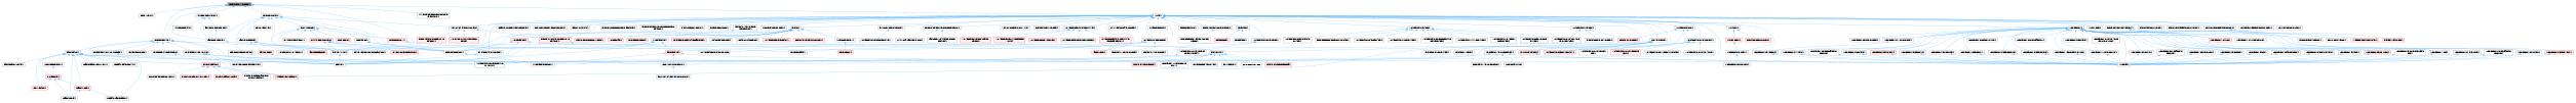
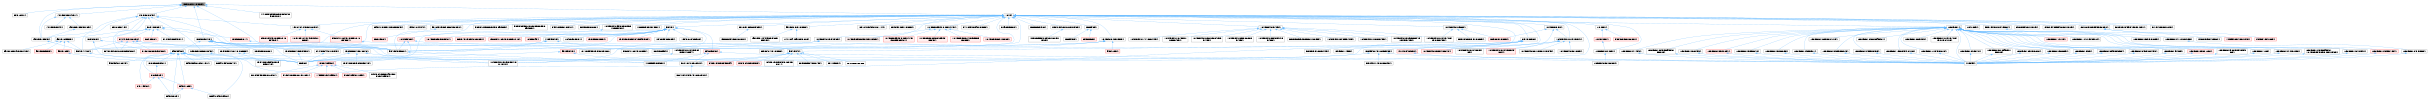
  digraph {
    node [color=grey40 fillcolor=white fontname=Helvetica fontsize=10 shape=box style=filled]
    edge [color=steelblue1 dir=back fontname=Helvetica fontsize=10 labelfontname=Helvetica labelfontsize=10 style=solid]
    n1 [color=gray40 fillcolor=grey60 fontcolor=black height=0.2 label="LatentActionManager.h" width=0.4]
    n2 [height=0.2 label="DelayAction.h" width=0.4]
    n3 [height=0.2 label="EngineSharedPCH.h" width=0.4]
    n4 [height=0.2 label="GameplayStatics.h" width=0.4]
    n5 [height=0.2 label="KismetSystemLibrary.h" width=0.4]
    n6 [height=0.2 label="LevelStreaming.h" width=0.4]
    n7 [height=0.2 label="PlayerController.h" width=0.4]
    n8 [height=0.2 label="UniversalObjectLocatorScripting\lExtensions.h" width=0.4]
    n9 [height=0.2 label="World.h" width=0.4]
    n10 [height=0.2 label="UnrealEdSharedPCH.h" width=0.4]
    n11 [height=0.2 label="EngineMinimal.h" width=0.4]
    n12 [height=0.2 label="GameplayStaticsTypes.h" width=0.4]
    n13 [height=0.2 label="KismetTraceUtils.h" width=0.4]
    n14 [height=0.2 label="Engine.h" width=0.4]
    n15 [height=0.2 label="BookMarkTypeActions.h" width=0.4]
    n16 [height=0.2 label="GraphEditor.h" width=0.4]
    n17 [height=0.2 label="LevelDragDropOp.h" width=0.4]
    n18 [height=0.2 label="LevelStreamingAlwaysLoaded.h" width=0.4]
    n19 [height=0.2 label="LevelStreamingDynamic.h" width=0.4]
    n20 [height=0.2 label="WorldPartitionLevelStreaming\lDynamic.h" width=0.4]
    n21 [height=0.2 label="LevelStreamingPersistent.h" width=0.4]
    n22 [height=0.2 label="BodyInstance.h" width=0.4]
    n23 [height=0.2 label="DebugCameraController.h" width=0.4]
    n24 [height=0.2 label="DemoNetDriver.h" width=0.4]
    n25 [height=0.2 label="GameModeBase.h" width=0.4]
    n26 [height=0.2 label="LocalPlayer.h" width=0.4]
    n27 [height=0.2 label="NetworkPhysicsComponent.h" width=0.4]
    n28 [height=0.2 label="AsyncRegisterLevelContext.cpp" width=0.4]
    n29 [height=0.2 label="ChaosSimModuleManager.h" width=0.4]
    n30 [height=0.2 label="AIPerceptionSystem.h" width=0.4]
    n31 [height=0.2 label="AISystem.h" width=0.4]
    n32 [height=0.2 label="ActorFactory.h" width=0.4]
    n33 [height=0.2 label="AudioMeter.h" width=0.4]
    n34 [height=0.2 label="BaseMeshFromSplinesTool.h" width=0.4]
    n35 [height=0.2 label="ChaosFleshCommands.h" width=0.4]
    n36 [height=0.2 label="ChaosVehiclesEditorCommands.h" width=0.4]
    n37 [height=0.2 label="ComponentReregisterContext.h" width=0.4]
    n38 [height=0.2 label="ContentBundleEngineSubsystem.h" width=0.4]
    n39 [height=0.2 label="CurveLinearColorAtlas.h" width=0.4]
    n40 [height=0.2 label="DefaultManagerInstanceTracker.h" width=0.4]
    n41 [height=0.2 label="EdModeInteractiveToolsContext.h" width=0.4]
    n42 [height=0.2 label="EditorWorldUtils.h" width=0.4]
    n43 [height=0.2 label="Engine.h" width=0.4]
    n44 [height=0.2 label="EngineUtils.h" width=0.4]
    n45 [height=0.2 label="EnvQueryDebugHelpers.h" width=0.4]
    n46 [height=0.2 label="ExternalAssetDependencyGatherer.h" width=0.4]
-   n47 [height=0.2 label="ExternalObjectAndActorDependency\lCallback.h" width=0.4]
+   n47 [height=0.2 label="ExternalObjectAndActorDependency\lGatherer.h" width=0.4]
    n48 [height=0.2 label="FleshAssetConversion.h" width=0.4]
    n49 [height=0.2 label="FolderDragDropOp.h" width=0.4]
-   n50 [height=0.2 label="ExternalObjectAndActorDependency.h" width=0.4]
+   n50 [height=0.2 label="GameplayCueManager.h" width=0.4]
    n51 [height=0.2 label="HLODEngineSubsystem.h" width=0.4]
    n52 [height=0.2 label="LevelEditorViewportSettings.h" width=0.4]
    n53 [height=0.2 label="MovieSceneEntitySystemLinker.h" width=0.4]
    n54 [height=0.2 label="NavigationSystemBase.h" width=0.4]
    n55 [height=0.2 label="NetworkPredictionProxyInit.h" width=0.4]
    n56 [height=0.2 label="ParticleSystemManager.h" width=0.4]
    n57 [height=0.2 label="PhysicsCollisionHandler.h" width=0.4]
    n58 [height=0.2 label="PreviewScene.h" width=0.4]
    n59 [height=0.2 label="SkinWeightProfileManager.h" width=0.4]
    n60 [height=0.2 label="StaticMeshComponentHelper.h" width=0.4]
    n61 [height=0.2 label="SurfaceIterators.h" width=0.4]
    n62 [height=0.2 label="TraceFilter.h" width=0.4]
    n63 [height=0.2 label="TraceScreenshot.h" width=0.4]
    n64 [height=0.2 label="WorldDataLayers.h" width=0.4]
    n65 [height=0.2 label="WorldPartitionRuntimeHash.h" width=0.4]
    n66 [height=0.2 label="WorldPartitionBuilder.h" width=0.4]
-   n67 [height=0.2 label="PathFollowingManager\lUserSettings.h" width=0.4]
+   n67 [height=0.2 label="WorldPartitionEditorPerProject\lUserSettings.h" width=0.4]
    n68 [height=0.2 label="WorldPartitionHelpers.h" width=0.4]
    n69 [height=0.2 label="WorldPartitionLevelHelper.h" width=0.4]
    n70 [height=0.2 label="BookmarkSingleViewportActions.h" width=0.4]
    n71 [color=red fillcolor="#FFF0F0" height=0.2 label="BlueprintEditor.h" width=0.4]
    n72 [color=red fillcolor="#FFF0F0" height=0.2 label="WidgetBlueprintEditor.h" width=0.4]
    n73 [height=0.2 label="DataflowEditorToolkit.h" width=0.4]
    n74 [height=0.2 label="DataflowGraphEditor.h" width=0.4]
    n75 [height=0.2 label="GraphEditorModule.h" width=0.4]
    n76 [height=0.2 label="MarqueeOperation.h" width=0.4]
    n77 [color=red fillcolor="#FFF0F0" height=0.2 label="SNodePanel.h" width=0.4]
    n78 [color=red fillcolor="#FFF0F0" height=0.2 label="RigVMEditor.h" width=0.4]
    n79 [color=red fillcolor="#FFF0F0" height=0.2 label="SGraphNode.h" width=0.4]
    n80 [height=0.2 label="SGraphPanel.h" width=0.4]
    n81 [height=0.2 label="SGraphEditorActionMenu.h" width=0.4]
+   n82 [height=0.2 label="LevelInstanceEditorLevel\lStreaming.h" width=0.4]
    n83 [height=0.2 label="LevelInstanceLevelStreaming.h" width=0.4]
    n84 [height=0.2 label="BPVariableDragDropAction.h" width=0.4]
    n85 [color=red height=0.2 label="BlueprintDragDropMenuItem.h" width=0.4]
    n86 [color=red fillcolor="#FFF0F0" height=0.2 label="BlueprintEditorModes.h" width=0.4]
    n87 [height=0.2 label="IDisplayClusterConfigurator\lBlueprintEditor.h" width=0.4]
    n88 [color=red fillcolor="#FFF0F0" height=0.2 label="BodySetup.h" width=0.4]
    n89 [color=red fillcolor="#FFF0F0" height=0.2 label="ISMComponentDescriptor.h" width=0.4]
    n90 [color=red fillcolor="#FFF0F0" height=0.2 label="LandscapeProxy.h" width=0.4]
    n91 [height=0.2 label="PhysicsThreadLibrary.h" width=0.4]
    n92 [color=red fillcolor="#FFF0F0" height=0.2 label="PrimitiveComponent.h" width=0.4]
    n93 [height=0.2 label="SplineMeshComponentDescriptor.h" width=0.4]
    n94 [color=red fillcolor="#FFF0F0" height=0.2 label="GameMode.h" width=0.4]
-   n95 [height=0.2 label="WorldPartitionNavigation.h" width=0.4]
+   n95 [height=0.2 label="GameModeInfoCustomizer.h" width=0.4]
    n96 [color=red fillcolor="#FFF0F0" height=0.2 label="GameStateBase.h" width=0.4]
    n97 [color=red fillcolor="#FFF0F0" height=0.2 label="ChaosSimModuleManagerAsync\lCallback.h" width=0.4]
    n98 [color=red fillcolor="#FFF0F0" height=0.2 label="ChaosVehicleManagerAsync\lCallback.h" width=0.4]
    n99 [color=red fillcolor="#FFF0F0" height=0.2 label="MoverNetworkPhysicsLiaison\lBase.h" width=0.4]
    n100 [height=0.2 label="LandscapeEdit.h" width=0.4]
    n101 [height=0.2 label="AIPerceptionComponent.h" width=0.4]
    n102 [color=red fillcolor="#FFF0F0" height=0.2 label="AISubsystem.h" width=0.4]
    n103 [color=red fillcolor="#FFF0F0" height=0.2 label="BlackboardComponent.h" width=0.4]
    n104 [height=0.2 label="ActorFactoryAmbientSound.h" width=0.4]
    n105 [height=0.2 label="UnrealEd.h" width=0.4]
    n106 [height=0.2 label="ActorFactoryBlueprint.h" width=0.4]
    n107 [height=0.2 label="ActorFactoryBoxReflection\lCapture.h" width=0.4]
    n108 [height=0.2 label="ActorFactoryCacheManager.h" width=0.4]
    n109 [height=0.2 label="ActorFactoryCameraActor.h" width=0.4]
    n110 [height=0.2 label="ActorFactoryCharacter.h" width=0.4]
    n111 [height=0.2 label="ActorFactoryClass.h" width=0.4]
    n112 [height=0.2 label="ActorFactoryDeferredDecal.h" width=0.4]
    n113 [height=0.2 label="ActorFactoryDirectionalLight.h" width=0.4]
    n114 [height=0.2 label="ActorFactoryEmitter.h" width=0.4]
    n115 [color=red fillcolor="#FFF0F0" height=0.2 label="ActorFactoryEmptyActor.h" width=0.4]
    n116 [height=0.2 label="ActorFactoryExponentialHeight\lFog.h" width=0.4]
    n117 [height=0.2 label="ActorFactoryLocalFogVolume.h" width=0.4]
    n118 [height=0.2 label="ActorFactoryNote.h" width=0.4]
    n119 [height=0.2 label="ActorFactoryPhysicsAsset.h" width=0.4]
    n120 [height=0.2 label="ActorFactoryPlanarReflection.h" width=0.4]
-   n121 [height=0.2 label="ActorFactoryPlaneReflection\lCapture.h" width=0.4]
+   n121 [height=0.2 label="ActorFactoryPlaneReflection\lMovieSceneBlenderSystemHelper.h" width=0.4]
    n122 [height=0.2 label="ActorFactoryPointLight.h" width=0.4]
    n123 [height=0.2 label="ActorFactoryRectLight.h" width=0.4]
    n124 [height=0.2 label="ActorFactoryRuntimeVirtual\lTextureVolume.h" width=0.4]
    n125 [color=red fillcolor="#FFF0F0" height=0.2 label="ActorFactorySkeletalMesh.h" width=0.4]
    n126 [height=0.2 label="ActorFactorySkyAtmosphere.h" width=0.4]
    n127 [height=0.2 label="ActorFactorySkyLight.h" width=0.4]
    n128 [height=0.2 label="ActorFactorySphereReflection\lCapture.h" width=0.4]
    n129 [height=0.2 label="ActorFactorySpotLight.h" width=0.4]
    n130 [color=red fillcolor="#FFF0F0" height=0.2 label="ActorFactoryStaticMesh.h" width=0.4]
    n131 [height=0.2 label="ActorFactoryTargetPoint.h" width=0.4]
    n132 [height=0.2 label="ActorFactoryTextRender.h" width=0.4]
    n133 [height=0.2 label="ActorFactoryTriggerBox.h" width=0.4]
    n134 [height=0.2 label="ActorFactoryTriggerCapsule.h" width=0.4]
    n135 [height=0.2 label="ActorFactoryTriggerSphere.h" width=0.4]
    n136 [height=0.2 label="ActorFactoryVectorFieldVolume.h" width=0.4]
    n137 [color=red fillcolor="#FFF0F0" height=0.2 label="ActorFactoryVolume.h" width=0.4]
    n138 [height=0.2 label="ActorFactoryVolumetricCloud.h" width=0.4]
-   n139 [height=0.2 label="RevolveSplineTool.h" width=0.4]
    n140 [height=0.2 label="TriangulateSplinesTool.h" width=0.4]
    n141 [color=red fillcolor="#FFF0F0" height=0.2 label="SkeletalMeshTypes.h" width=0.4]
    n142 [color=red fillcolor="#FFF0F0" height=0.2 label="WidgetBlueprintCompiler.h" width=0.4]
    n143 [color=red fillcolor="#FFF0F0" height=0.2 label="FractureTool.h" width=0.4]
    n144 [height=0.2 label="AudioDebugDraw.h" width=0.4]
    n145 [color=red fillcolor="#FFF0F0" height=0.2 label="ChangeTransactor.h" width=0.4]
    n146 [color=red fillcolor="#FFF0F0" height=0.2 label="EditorEngine.h" width=0.4]
+   n147 [color=red fillcolor="#FFF0F0" height=0.2 label="GameEngine.h" width=0.4]
    n148 [color=red fillcolor="#FFF0F0" height=0.2 label="LevelSequenceBindingReference.h" width=0.4]
    n149 [height=0.2 label="MallocLeakReporter.h" width=0.4]
    n150 [height=0.2 label="MediaIOAudioDebug.h" width=0.4]
    n151 [color=red fillcolor="#FFF0F0" height=0.2 label="MovieSceneEventSection.h" width=0.4]
    n152 [color=red fillcolor="#FFF0F0" height=0.2 label="SceneViewExtensionContext.h" width=0.4]
-   n153 [color=red fillcolor="#FFF0F0" height=0.2 label="StaticMeshSceneProxyDesc.h" width=0.4]
+   n153 [color=red fillcolor="#FFF0F0" height=0.2 label="ChaosSimModuleManagerAsync.h" width=0.4]
    n154 [height=0.2 label="UnrealEngine.h" width=0.4]
    n155 [color=red fillcolor="#FFF0F0" height=0.2 label="VoiceConfig.h" width=0.4]
    n156 [color=red fillcolor="#FFF0F0" height=0.2 label="DisplayClusterObjectRef.h" width=0.4]
    n157 [color=red fillcolor="#FFF0F0" height=0.2 label="DisplayClusterHelpers.h" width=0.4]
-   n158 [height=0.2 label="ActorFactoryAmbientSound\lProxy.h" width=0.4]
+   n158 [height=0.2 label="IDisplayClusterDisplayDevice\lProxy.h" width=0.4]
    n159 [height=0.2 label="LandscapeSplineProxies.h" width=0.4]
    n160 [height=0.2 label="PawnIterator.h" width=0.4]
    n161 [height=0.2 label="Texture2DArray.cpp" width=0.4]
-   n162 [height=0.2 label="WorldPartitionLandscapeSpline.h" width=0.4]
+   n162 [height=0.2 label="EQSRenderingComponent.h" width=0.4]
    n163 [height=0.2 label="AnimNotify_GameplayCue.h" width=0.4]
    n164 [height=0.2 label="GameplayAbilitiesDeveloper\lSettings.h" width=0.4]
-   n165 [height=0.2 label="ActorPositioning.h" width=0.4]
    n166 [height=0.2 label="STransformViewportToolbar.h" width=0.4]
    n167 [fillcolor="#FFF0F0" height=0.2 label="MovieSceneBlenderSystemHelper.h" width=0.4]
    n168 [color=red fillcolor="#FFF0F0" height=0.2 label="MovieSceneEntitySystemLinker\lSharedExtension.h" width=0.4]
    n169 [color=red fillcolor="#FFF0F0" height=0.2 label="MovieSceneOverlappingEntity\lTracker.h" width=0.4]
-   n170 [color=red fillcolor="#FFF0F0" height=0.2 label="MovieScenePreAnimatedState\lWorld.h" width=0.4]
+   n170 [color=red fillcolor="#FFF0F0" height=0.2 label="MovieScenePreAnimatedState\lStorage.h" width=0.4]
    n171 [color=red fillcolor="#FFF0F0" height=0.2 label="MovieSceneTrackInstance.h" width=0.4]
    n172 [color=red fillcolor="#FFF0F0" height=0.2 label="GraphAStar.h" width=0.4]
    n173 [height=0.2 label="PathFollowingManager.h" width=0.4]
    n174 [height=0.2 label="PackedLevelActorBuilder.h" width=0.4]
    n175 [height=0.2 label="SSkeletonWidget.h" width=0.4]
    n176 [color=red fillcolor="#FFF0F0" height=0.2 label="ThumbnailHelpers.h" width=0.4]
    n177 [height=0.2 label="InstancedStaticMeshComponent\lHelper.h" width=0.4]
    n178 [color=red fillcolor="#FFF0F0" height=0.2 label="ObjectTrace.h" width=0.4]
    n179 [height=0.2 label="TraceFilters.h" width=0.4]
    n180 [color=red fillcolor="#FFF0F0" height=0.2 label="DataLayerManager.h" width=0.4]
    n181 [color=red fillcolor="#FFF0F0" height=0.2 label="WorldPartitionStreamingPolicy.h" width=0.4]
    n182 [height=0.2 label="WorldPartitionConvertCommandlet.h" width=0.4]
-   n183 [height=0.2 label="WorldPartitionRuntimeVirtual.h" width=0.4]
+   n183 [height=0.2 label="WorldPartitionConverter.h" width=0.4]
    n184 [height=0.2 label="WorldPartitionRuntimeHash\lSet.h" width=0.4]
    n185 [color=red fillcolor="#FFF0F0" height=0.2 label="WorldPartitionRuntimeSpatial\lHash.h" width=0.4]
    n186 [height=0.2 label="BaseIteratePackagesCommandlet.h" width=0.4]
    n187 [height=0.2 label="WorldPartitionFoliageBuilder.h" width=0.4]
    n188 [height=0.2 label="WorldPartitionHLODsBuilder.h" width=0.4]
    n189 [height=0.2 label="WorldPartitionLandscapeSpline\lMeshesBuilder.h" width=0.4]
    n190 [height=0.2 label="WorldPartitionMiniMapBuilder.h" width=0.4]
    n191 [height=0.2 label="WorldPartitionNavigation\lDataBuilder.h" width=0.4]
+   n192 [height=0.2 label="WorldPartitionRenameDuplicate\lBuilder.h" width=0.4]
    n193 [height=0.2 label="WorldPartitionResaveActors\lBuilder.h" width=0.4]
    n194 [height=0.2 label="WorldPartitionRuntimeVirtual\lTextureBuilder.h" width=0.4]
    n195 [height=0.2 label="WorldPartitionStaticLighting\lBuilder.h" width=0.4]
    n196 [color=red fillcolor="#FFF0F0" height=0.2 label="WorldSettings.h" width=0.4]
    n197 [height=0.2 label="ExternalDataLayerManager.h" width=0.4]
    n198 [height=0.2 label="WorldPartitionRuntimeLevel\lStreamingCell.h" width=0.4]
    n199 [height=0.2 label="ActorFactoryPlayerStart.h" width=0.4]
    n1 -> n2
    n1 -> n3
    n1 -> n4
    n1 -> n5
    n1 -> n6
    n1 -> n7
    n1 -> n8
    n1 -> n9
    n3 -> n10
    n4 -> n11
    n5 -> n4
    n5 -> n12
    n5 -> n13
    n6 -> n3
    n6 -> n14
    n6 -> n15
    n6 -> n16
    n6 -> n17
    n6 -> n18
    n6 -> n19
    n6 -> n20
    n6 -> n21
    n7 -> n3
    n7 -> n4
    n7 -> n11
    n7 -> n22
    n7 -> n23
    n7 -> n24
    n7 -> n25
    n7 -> n26
    n7 -> n27
    n9 -> n3
    n9 -> n11
    n9 -> n15
    n9 -> n27
    n9 -> n28
    n9 -> n29
    n9 -> n30
    n9 -> n31
    n9 -> n32
    n9 -> n33
    n9 -> n34
    n9 -> n35
    n9 -> n36
    n9 -> n37
    n9 -> n38
    n9 -> n39
    n9 -> n40
    n9 -> n41
    n9 -> n42
    n9 -> n43
    n9 -> n44
    n9 -> n45
    n9 -> n46
    n9 -> n47
    n9 -> n48
    n9 -> n49
    n9 -> n50
    n9 -> n51
    n9 -> n52
    n9 -> n53
    n9 -> n54
    n9 -> n55
    n9 -> n56
    n9 -> n57
    n9 -> n58
    n9 -> n59
    n9 -> n60
    n9 -> n61
    n9 -> n62
    n9 -> n63
    n9 -> n64
    n9 -> n65
    n9 -> n66
    n9 -> n67
    n9 -> n68
    n9 -> n69
    n11 -> n14
    n12 -> n4
    n15 -> n70
    n16 -> n10
    n16 -> n71
    n16 -> n72
    n16 -> n73
    n16 -> n74
    n16 -> n75
    n16 -> n76
    n16 -> n77
    n16 -> n78
    n16 -> n79
    n16 -> n80
    n16 -> n81
    n18 -> n14
+   n18 -> n82
    n19 -> n14
    n19 -> n20
    n19 -> n83
    n21 -> n14
    n22 -> n3
    n22 -> n88
    n22 -> n89
    n22 -> n90
    n22 -> n91
    n22 -> n92
    n22 -> n93
    n23 -> n14
    n25 -> n11
    n25 -> n94
    n25 -> n95
    n25 -> n96
    n26 -> n3
    n26 -> n14
    n27 -> n97
    n27 -> n98
    n27 -> n99
    n30 -> n101
    n31 -> n102
    n31 -> n103
    n32 -> n104
    n32 -> n105
    n32 -> n106
    n32 -> n107
    n32 -> n108
    n32 -> n109
    n32 -> n110
    n32 -> n111
    n32 -> n112
    n32 -> n113
    n32 -> n114
    n32 -> n115
    n32 -> n116
    n32 -> n117
    n32 -> n118
    n32 -> n119
    n32 -> n120
    n32 -> n121
    n32 -> n122
    n32 -> n123
    n32 -> n124
    n32 -> n125
    n32 -> n126
    n32 -> n127
    n32 -> n128
    n32 -> n129
    n32 -> n130
    n32 -> n131
    n32 -> n132
    n32 -> n133
    n32 -> n134
    n32 -> n135
    n32 -> n136
    n32 -> n137
    n32 -> n138
-   n34 -> n139
    n34 -> n140
    n37 -> n141
    n37 -> n142
-   n144 -> n143
+   n41 -> n143
    n43 -> n3
    n43 -> n14
    n43 -> n144
    n43 -> n145
    n43 -> n146
+   n43 -> n147
    n43 -> n148
    n43 -> n149
    n43 -> n150
    n43 -> n151
    n43 -> n152
    n43 -> n153
    n43 -> n154
    n43 -> n155
    n44 -> n14
    n44 -> n156
    n44 -> n157
    n44 -> n158
    n44 -> n159
    n44 -> n160
    n44 -> n161
    n45 -> n162
    n50 -> n163
    n50 -> n164
    n52 -> n10
    n52 -> n105
-   n52 -> n165
    n52 -> n166
    n53 -> n167
    n53 -> n168
    n53 -> n169
    n53 -> n170
    n53 -> n171
    n54 -> n11
    n54 -> n100
    n54 -> n172
    n54 -> n173
    n57 -> n14
    n58 -> n3
    n58 -> n71
    n58 -> n72
    n58 -> n174
    n58 -> n175
    n58 -> n176
    n60 -> n177
    n62 -> n178
    n62 -> n179
    n64 -> n65
    n64 -> n180
    n64 -> n181
    n65 -> n181
    n65 -> n182
    n65 -> n183
    n65 -> n184
    n65 -> n185
    n66 -> n186
    n66 -> n187
    n66 -> n188
    n66 -> n189
    n66 -> n190
    n66 -> n191
+   n66 -> n192
    n66 -> n193
    n66 -> n194
    n66 -> n195
    n67 -> n196
    n68 -> n180
    n68 -> n194
    n68 -> n197
    n69 -> n20
    n69 -> n198
    n71 -> n72
    n71 -> n84
    n71 -> n85
    n71 -> n86
    n71 -> n87
    n76 -> n77
    n77 -> n78
    n77 -> n79
    n77 -> n80
    n79 -> n74
    n79 -> n80
    n90 -> n100
    n92 -> n3
    n92 -> n11
    n92 -> n28
    n92 -> n89
    n92 -> n93
    n94 -> n14
    n97 -> n29
    n102 -> n30
    n104 -> n105
    n106 -> n105
    n107 -> n105
    n109 -> n105
    n110 -> n105
    n111 -> n105
    n112 -> n105
    n113 -> n105
    n114 -> n105
    n115 -> n105
    n116 -> n105
    n118 -> n105
    n119 -> n105
    n121 -> n105
    n122 -> n105
    n125 -> n105
    n126 -> n199
    n127 -> n105
    n128 -> n105
    n129 -> n105
    n130 -> n105
    n131 -> n105
    n132 -> n105
    n133 -> n105
    n134 -> n105
    n135 -> n105
    n136 -> n105
    n146 -> n10
    n146 -> n15
    n146 -> n105
+   n147 -> n14
+   n147 -> n156
    n154 -> n3
    n154 -> n14
    n154 -> n146
    n176 -> n105
    n196 -> n3
    n196 -> n14
    n196 -> n44
    n198 -> n20
    n199 -> n105
  }
